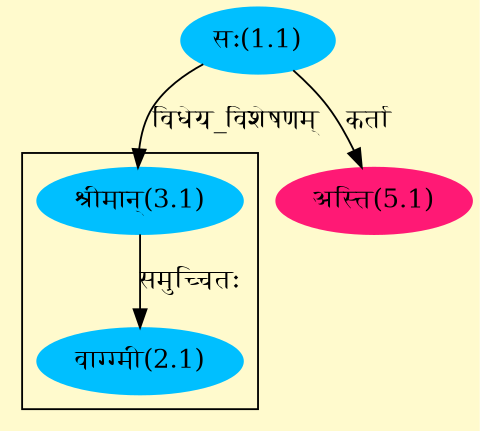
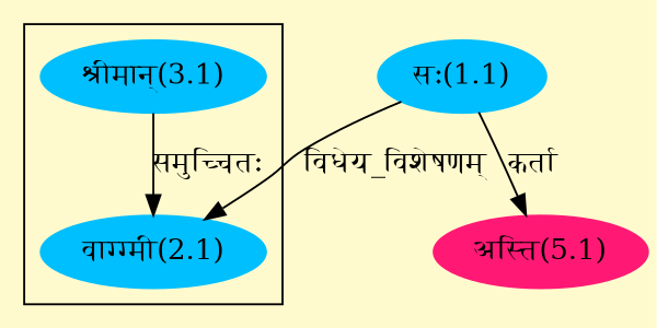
  digraph {
    bgcolor=lemonchiffon1
    compound=true
    rankdir=BT
    node [color="#00BFFF" style=filled]
    edge [dir=back]
    n1 [label="वाग्ग्मी(2.1)"]
    n2 [label="श्रीमान्(3.1)"]
    n3 [label="सः(1.1)"]
    n4 [color="#FF1975" label="अस्ति(5.1)"]
    subgraph cluster_1 {
      n1
      n2
    }
    n1 -> n2 [label="समुच्चितः"]
-   n2 -> n3 [label="विधेय_विशेषणम्"]
+   n1 -> n3 [label="विधेय_विशेषणम्"]
    n4 -> n3 [label="कर्ता"]
  }
